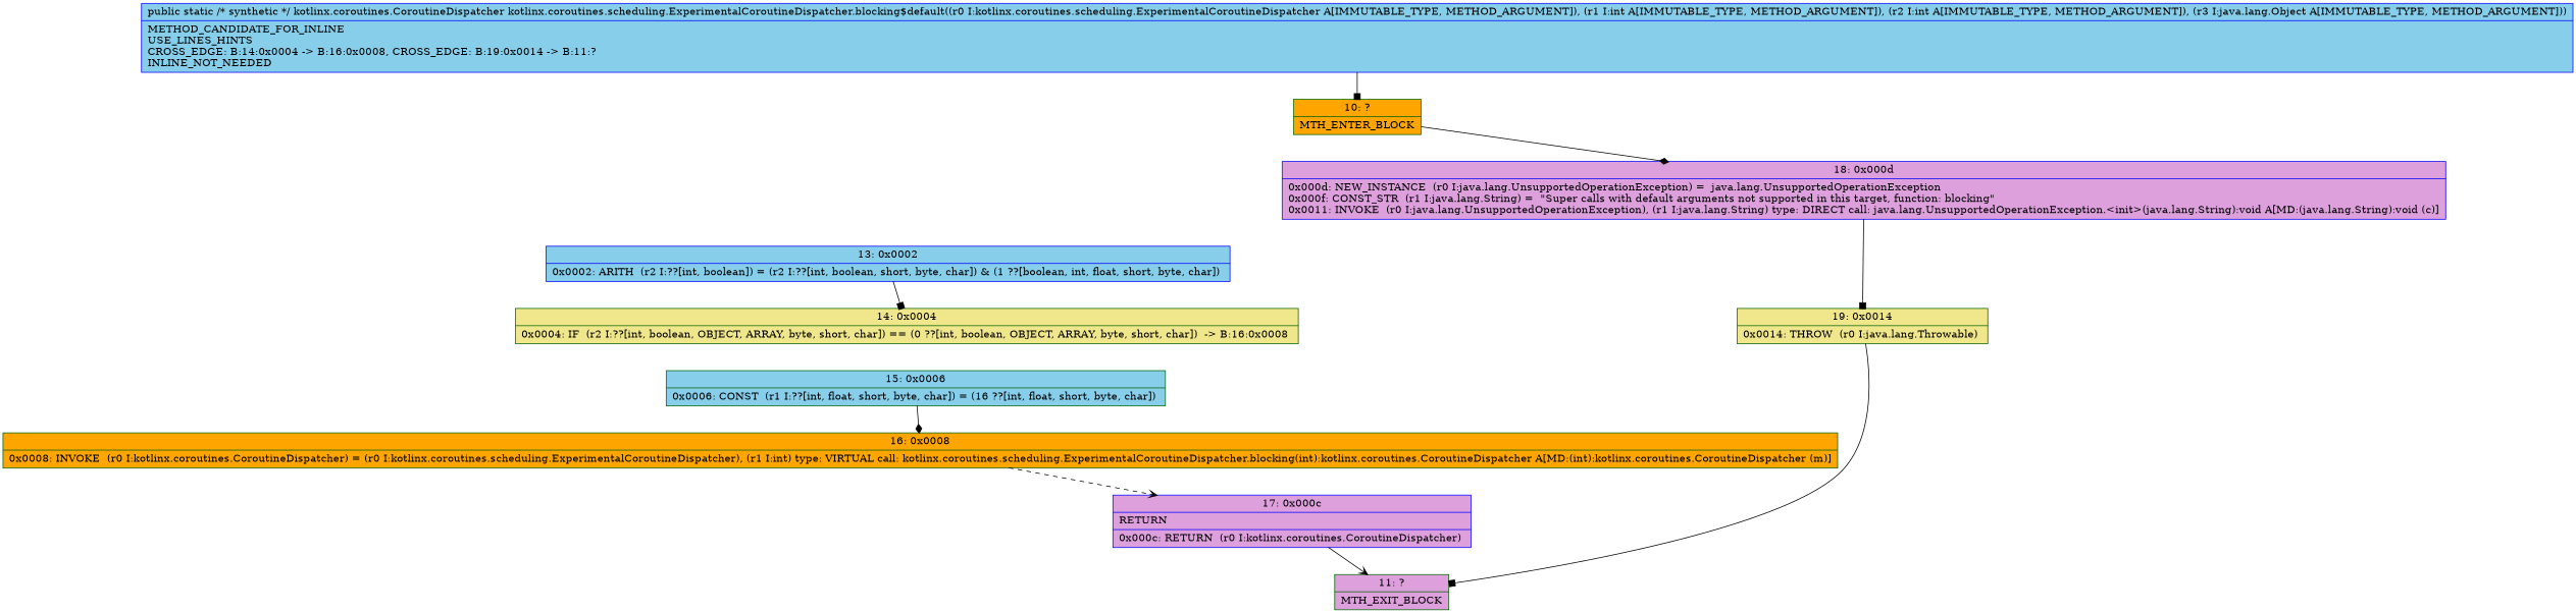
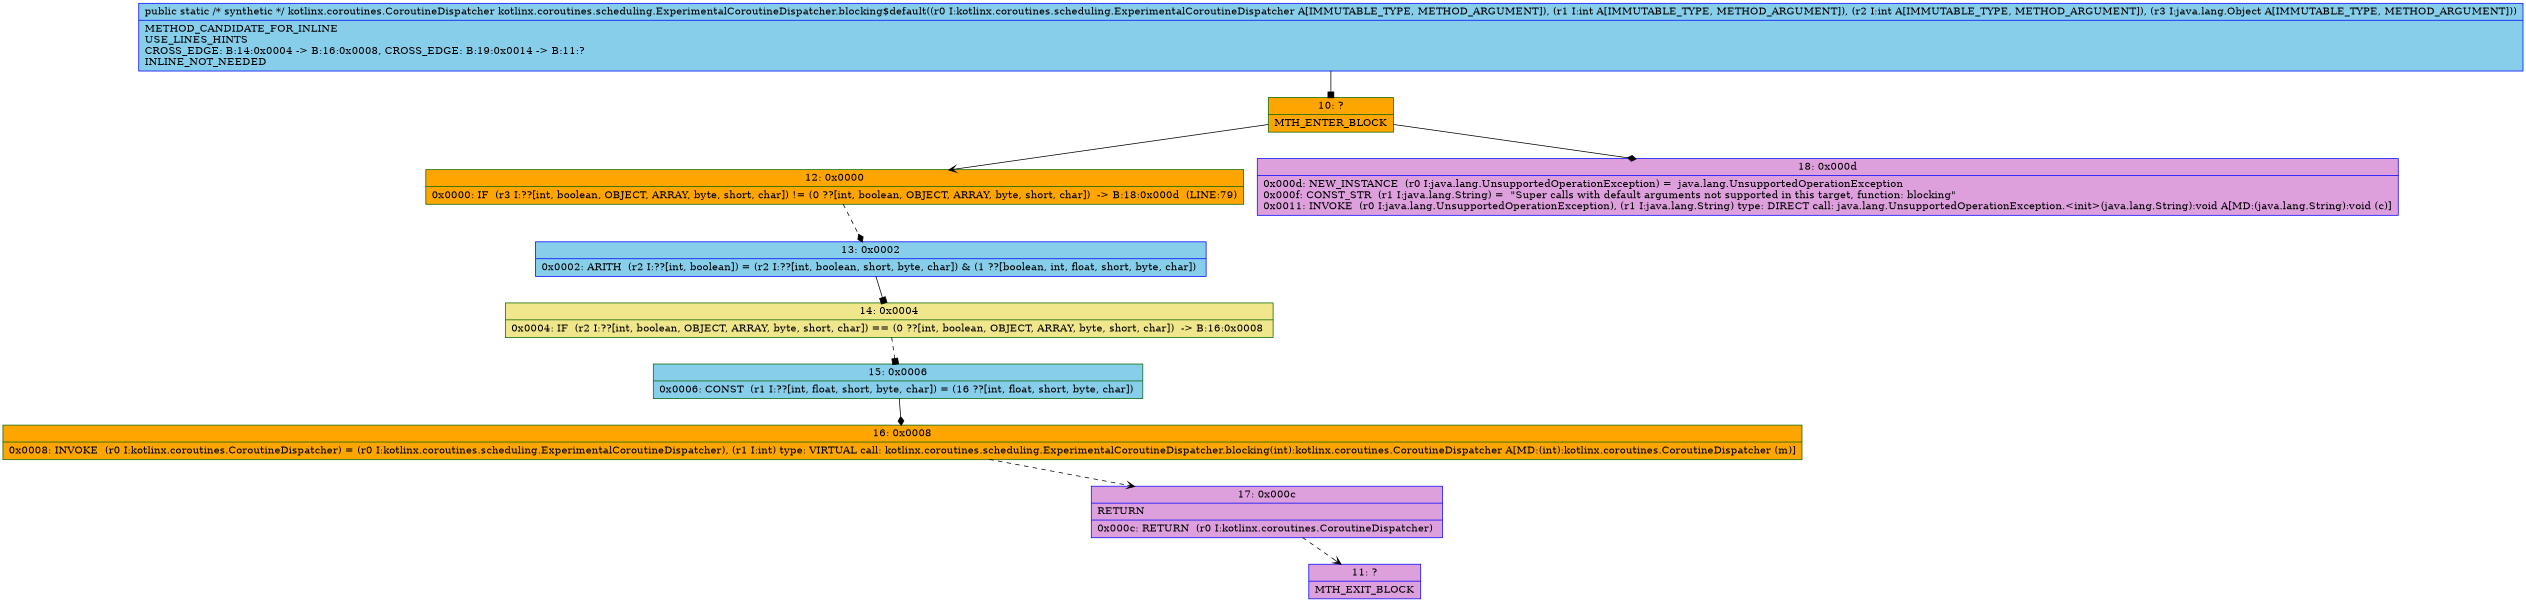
  digraph {
    node [color=darkgreen fillcolor=orange shape=record style=filled]
    edge [arrowhead=box]
    n1 [label="{10\:\ ?|MTH_ENTER_BLOCK\l}"]
+   n2 [label="{12\:\ 0x0000|0x0000: IF  (r3 I:??[int, boolean, OBJECT, ARRAY, byte, short, char]) != (0 ??[int, boolean, OBJECT, ARRAY, byte, short, char])  \-\> B:18:0x000d  (LINE:79)\l}"]
    n3 [color=blue fillcolor=plum label="{18\:\ 0x000d|0x000d: NEW_INSTANCE  (r0 I:java.lang.UnsupportedOperationException) =  java.lang.UnsupportedOperationException \l0x000f: CONST_STR  (r1 I:java.lang.String) =  \"Super calls with default arguments not supported in this target, function: blocking\" \l0x0011: INVOKE  (r0 I:java.lang.UnsupportedOperationException), (r1 I:java.lang.String) type: DIRECT call: java.lang.UnsupportedOperationException.\<init\>(java.lang.String):void A[MD:(java.lang.String):void (c)]\l}"]
    n4 [color=blue fillcolor=skyblue label="{13\:\ 0x0002|0x0002: ARITH  (r2 I:??[int, boolean]) = (r2 I:??[int, boolean, short, byte, char]) & (1 ??[boolean, int, float, short, byte, char]) \l}"]
    n5 [fillcolor=khaki label="{14\:\ 0x0004|0x0004: IF  (r2 I:??[int, boolean, OBJECT, ARRAY, byte, short, char]) == (0 ??[int, boolean, OBJECT, ARRAY, byte, short, char])  \-\> B:16:0x0008 \l}"]
-   n6 [fillcolor=khaki label="{19\:\ 0x0014|0x0014: THROW  (r0 I:java.lang.Throwable) \l}"]
    n7 [fillcolor=skyblue label="{15\:\ 0x0006|0x0006: CONST  (r1 I:??[int, float, short, byte, char]) = (16 ??[int, float, short, byte, char]) \l}"]
    n8 [label="{16\:\ 0x0008|0x0008: INVOKE  (r0 I:kotlinx.coroutines.CoroutineDispatcher) = (r0 I:kotlinx.coroutines.scheduling.ExperimentalCoroutineDispatcher), (r1 I:int) type: VIRTUAL call: kotlinx.coroutines.scheduling.ExperimentalCoroutineDispatcher.blocking(int):kotlinx.coroutines.CoroutineDispatcher A[MD:(int):kotlinx.coroutines.CoroutineDispatcher (m)]\l}"]
    n9 [color=blue fillcolor=plum label="{17\:\ 0x000c|RETURN\l|0x000c: RETURN  (r0 I:kotlinx.coroutines.CoroutineDispatcher) \l}"]
-   n10 [fillcolor=plum label="{11\:\ ?|MTH_EXIT_BLOCK\l}"]
+   n10 [color=blue fillcolor=plum label="{11\:\ ?|MTH_EXIT_BLOCK\l}"]
    n11 [color=blue fillcolor=skyblue label="{public static \/* synthetic *\/ kotlinx.coroutines.CoroutineDispatcher kotlinx.coroutines.scheduling.ExperimentalCoroutineDispatcher.blocking$default((r0 I:kotlinx.coroutines.scheduling.ExperimentalCoroutineDispatcher A[IMMUTABLE_TYPE, METHOD_ARGUMENT]), (r1 I:int A[IMMUTABLE_TYPE, METHOD_ARGUMENT]), (r2 I:int A[IMMUTABLE_TYPE, METHOD_ARGUMENT]), (r3 I:java.lang.Object A[IMMUTABLE_TYPE, METHOD_ARGUMENT]))  | METHOD_CANDIDATE_FOR_INLINE\lUSE_LINES_HINTS\lCROSS_EDGE: B:14:0x0004 \-\> B:16:0x0008, CROSS_EDGE: B:19:0x0014 \-\> B:11:?\lINLINE_NOT_NEEDED\l}"]
+   n1 -> n2 [arrowhead=vee]
    n1 -> n3 [arrowhead=diamond]
-   n3 -> n6
+   n2 -> n4 [arrowhead=diamond style=dashed]
    n4 -> n5
-   n6 -> n10
+   n5 -> n7 [style=dashed]
    n7 -> n8 [arrowhead=diamond]
    n8 -> n9 [arrowhead=vee style=dashed]
-   n9 -> n10 [arrowhead=vee]
+   n9 -> n10 [arrowhead=vee style=dashed]
    n11 -> n1
  }
